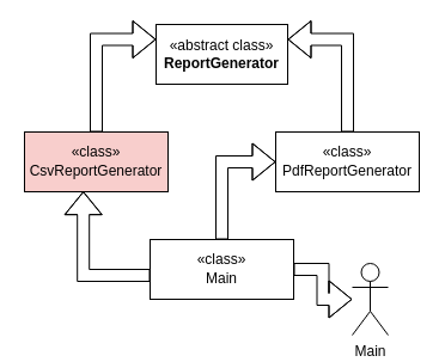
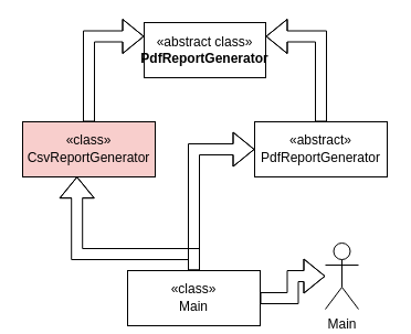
  <mxCell id="0" />
  <mxCell id="1" parent="0" />
- <mxCell id="2" value="«abstract class»&lt;br&gt;&lt;b&gt;ReportGenerator&lt;/b&gt;" style="html=1;whiteSpace=wrap;" vertex="1" parent="1"><mxGeometry x="130" y="20" width="110" height="50" as="geometry" /></mxCell>
+ <mxCell id="2" value="«abstract class»&lt;br&gt;&lt;b&gt;PdfReportGenerator&lt;/b&gt;" style="html=1;whiteSpace=wrap;" vertex="1" parent="1"><mxGeometry x="130" y="20" width="110" height="50" as="geometry" /></mxCell>
  <mxCell id="3" style="edgeStyle=orthogonalEdgeStyle;shape=flexArrow;rounded=0;orthogonalLoop=1;jettySize=auto;html=1;entryX=1;entryY=0.25;entryDx=0;entryDy=0;" edge="1" parent="1" source="4" target="2"><mxGeometry relative="1" as="geometry" /></mxCell>
- <mxCell id="4" value="«class»&lt;br&gt;PdfReportGenerator&lt;span style=&quot;color: rgb(255, 255, 255); font-family: &amp;quot;Söhne Mono&amp;quot;, Monaco, &amp;quot;Andale Mono&amp;quot;, &amp;quot;Ubuntu Mono&amp;quot;, monospace; font-size: 14px; text-align: left; background-color: rgb(0, 0, 0);&quot;&gt; &lt;/span&gt;" style="html=1;whiteSpace=wrap;" vertex="1" parent="1"><mxGeometry x="230" y="110" width="120" height="50" as="geometry" /></mxCell>
+ <mxCell id="4" value="«abstract»&lt;br&gt;PdfReportGenerator&lt;span style=&quot;color: rgb(255, 255, 255); font-family: &amp;quot;Söhne Mono&amp;quot;, Monaco, &amp;quot;Andale Mono&amp;quot;, &amp;quot;Ubuntu Mono&amp;quot;, monospace; font-size: 14px; text-align: left; background-color: rgb(0, 0, 0);&quot;&gt; &lt;/span&gt;" style="html=1;whiteSpace=wrap;" vertex="1" parent="1"><mxGeometry x="230" y="110" width="120" height="50" as="geometry" /></mxCell>
  <mxCell id="5" style="edgeStyle=orthogonalEdgeStyle;shape=flexArrow;rounded=0;orthogonalLoop=1;jettySize=auto;html=1;entryX=0;entryY=0.25;entryDx=0;entryDy=0;" edge="1" parent="1" source="6" target="2"><mxGeometry relative="1" as="geometry" /></mxCell>
  <mxCell id="6" value="«class»&lt;br&gt;CsvReportGenerator&lt;span style=&quot;color: rgb(255, 255, 255); font-family: &amp;quot;Söhne Mono&amp;quot;, Monaco, &amp;quot;Andale Mono&amp;quot;, &amp;quot;Ubuntu Mono&amp;quot;, monospace; font-size: 14px; text-align: left; background-color: rgb(0, 0, 0);&quot;&gt; &lt;/span&gt;" style="html=1;whiteSpace=wrap;fillColor=#f8cecc;" vertex="1" parent="1"><mxGeometry x="20" y="110" width="120" height="50" as="geometry" /></mxCell>
  <mxCell id="7" style="edgeStyle=orthogonalEdgeStyle;shape=flexArrow;rounded=0;orthogonalLoop=1;jettySize=auto;html=1;" edge="1" parent="1" source="10" target="11"><mxGeometry relative="1" as="geometry"><mxPoint x="300" y="215" as="targetPoint" /></mxGeometry></mxCell>
  <mxCell id="8" style="edgeStyle=orthogonalEdgeStyle;shape=flexArrow;rounded=0;orthogonalLoop=1;jettySize=auto;html=1;entryX=0;entryY=0.5;entryDx=0;entryDy=0;" edge="1" parent="1" source="10" target="4"><mxGeometry relative="1" as="geometry" /></mxCell>
  <mxCell id="9" style="edgeStyle=orthogonalEdgeStyle;shape=flexArrow;rounded=0;orthogonalLoop=1;jettySize=auto;html=1;entryX=0.41;entryY=0.993;entryDx=0;entryDy=0;entryPerimeter=0;" edge="1" parent="1" source="10" target="6"><mxGeometry relative="1" as="geometry"><mxPoint x="70" y="170" as="targetPoint" /><Array as="points"><mxPoint x="69" y="230" /></Array></mxGeometry></mxCell>
- <mxCell id="10" value="«class»&lt;br&gt;Main&lt;span style=&quot;color: rgb(255, 255, 255); font-family: &amp;quot;Söhne Mono&amp;quot;, Monaco, &amp;quot;Andale Mono&amp;quot;, &amp;quot;Ubuntu Mono&amp;quot;, monospace; font-size: 14px; text-align: left; background-color: rgb(0, 0, 0);&quot;&gt;&lt;/span&gt;" style="html=1;whiteSpace=wrap;" vertex="1" parent="1"><mxGeometry x="125" y="200" width="120" height="50" as="geometry" /></mxCell>
+ <mxCell id="10" value="«class»&lt;br&gt;Main&lt;span style=&quot;color: rgb(255, 255, 255); font-family: &amp;quot;Söhne Mono&amp;quot;, Monaco, &amp;quot;Andale Mono&amp;quot;, &amp;quot;Ubuntu Mono&amp;quot;, monospace; font-size: 14px; text-align: left; background-color: rgb(0, 0, 0);&quot;&gt;&lt;/span&gt;" style="html=1;whiteSpace=wrap;" vertex="1" parent="1"><mxGeometry x="115" y="245" width="120" height="50" as="geometry" /></mxCell>
  <mxCell id="11" value="Main" style="shape=umlActor;verticalLabelPosition=bottom;verticalAlign=top;html=1;" vertex="1" parent="1"><mxGeometry x="294" y="220" width="30" height="60" as="geometry" /></mxCell>
